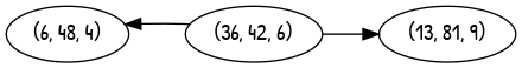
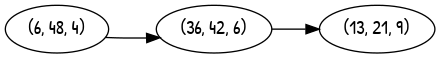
  digraph {
    fontname="Patrick Hand"
    rankdir=LR
    node [fontname="Patrick Hand"]
    edge [fontname="Patrick Hand"]
    "(6, 48, 4)"
    "(36, 42, 6)"
-   "(13, 21, 9)" [label="(13, 81, 9)"]
-   "(36, 42, 6)" -> "(6, 48, 4)"
+   "(13, 21, 9)"
+   "(6, 48, 4)" -> "(36, 42, 6)"
    "(36, 42, 6)" -> "(13, 21, 9)"
  }
